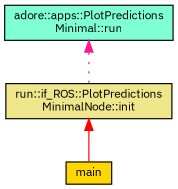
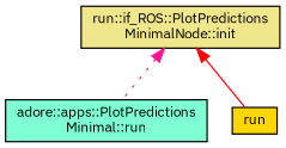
  digraph {
    fontname="IBM Plex Sans"
    rankdir=TB
    node [color=black fontname="IBM Plex Sans" fontsize=10 shape=record style=filled]
    edge [dir=back fontname="IBM Plex Sans" fontsize=10 labelfontname=Helvetica labelfontsize=10]
    n1 [fillcolor=aquamarine fontcolor=black height=0.2 label="adore::apps::PlotPredictions\lMinimal::run" width=0.4]
    n2 [fillcolor=khaki height=0.2 label="run::if_ROS::PlotPredictions\lMinimalNode::init" width=0.4]
-   n3 [fillcolor=gold height=0.2 label=main width=0.4]
-   n1 -> n2 [color=deeppink style=dotted]
+   n3 [fillcolor=gold height=0.2 label=run width=0.4]
+   n2 -> n1 [color=deeppink style=dotted]
    n2 -> n3 [color=red style=solid]
  }
